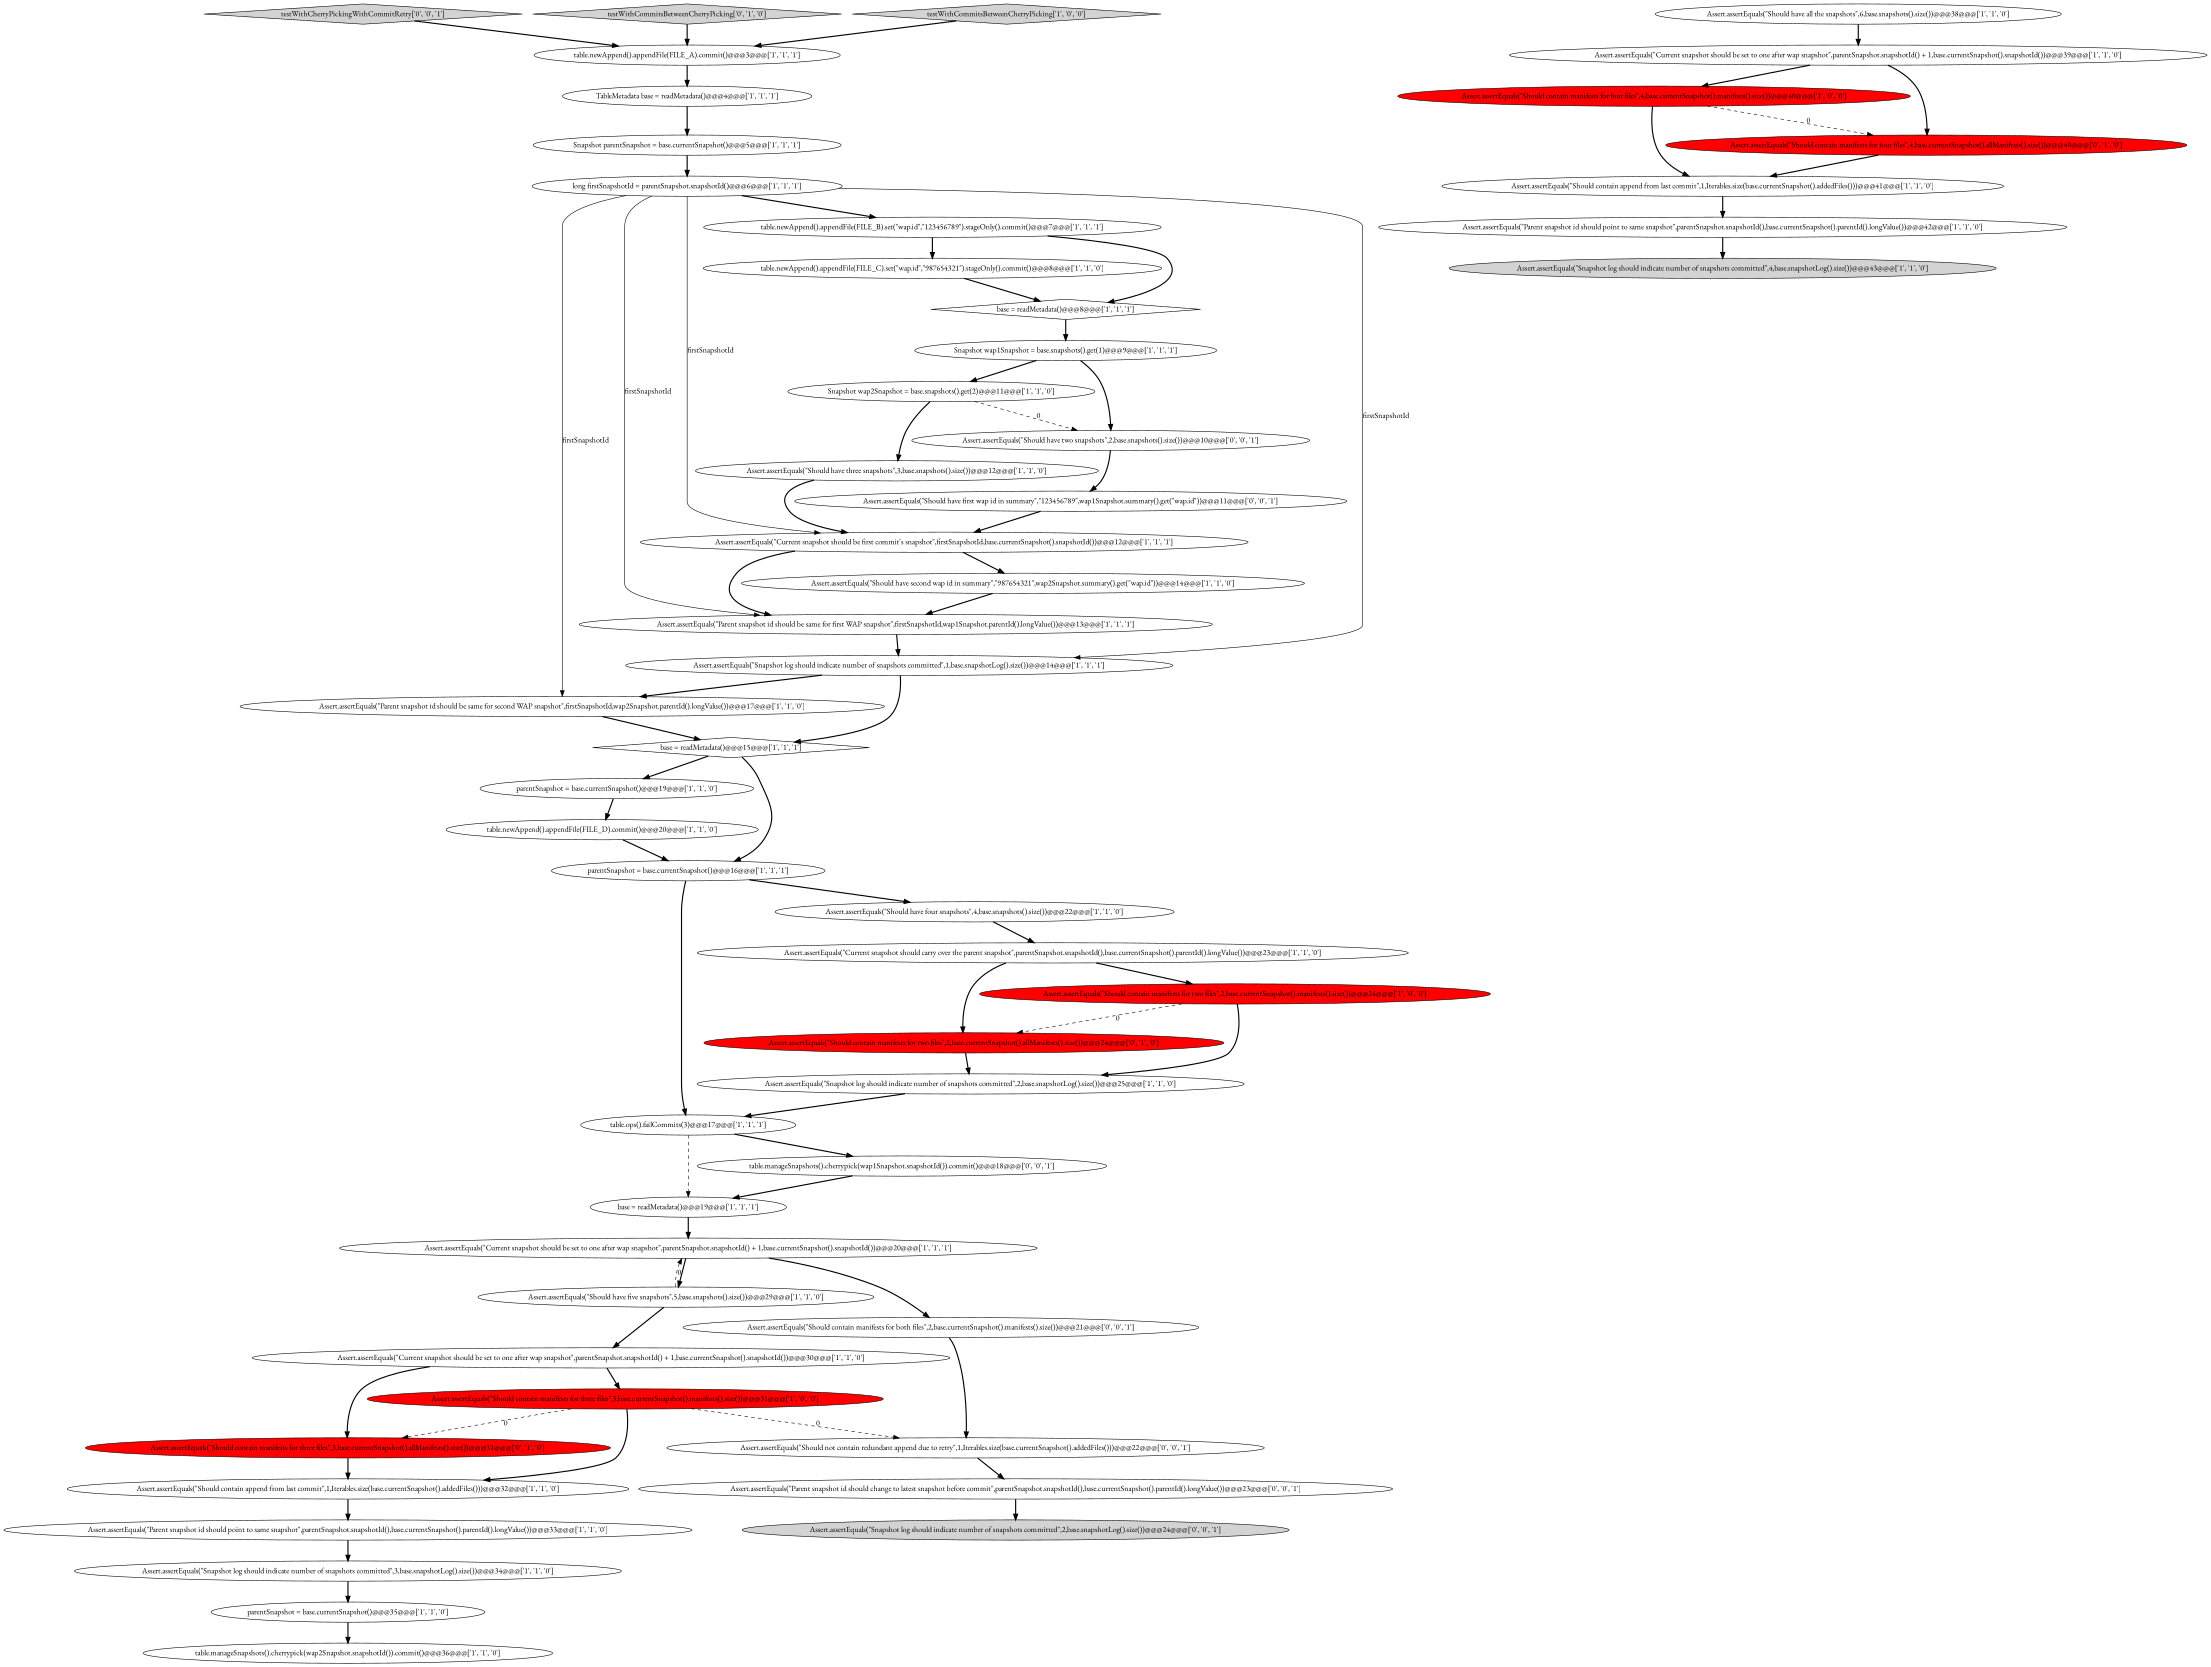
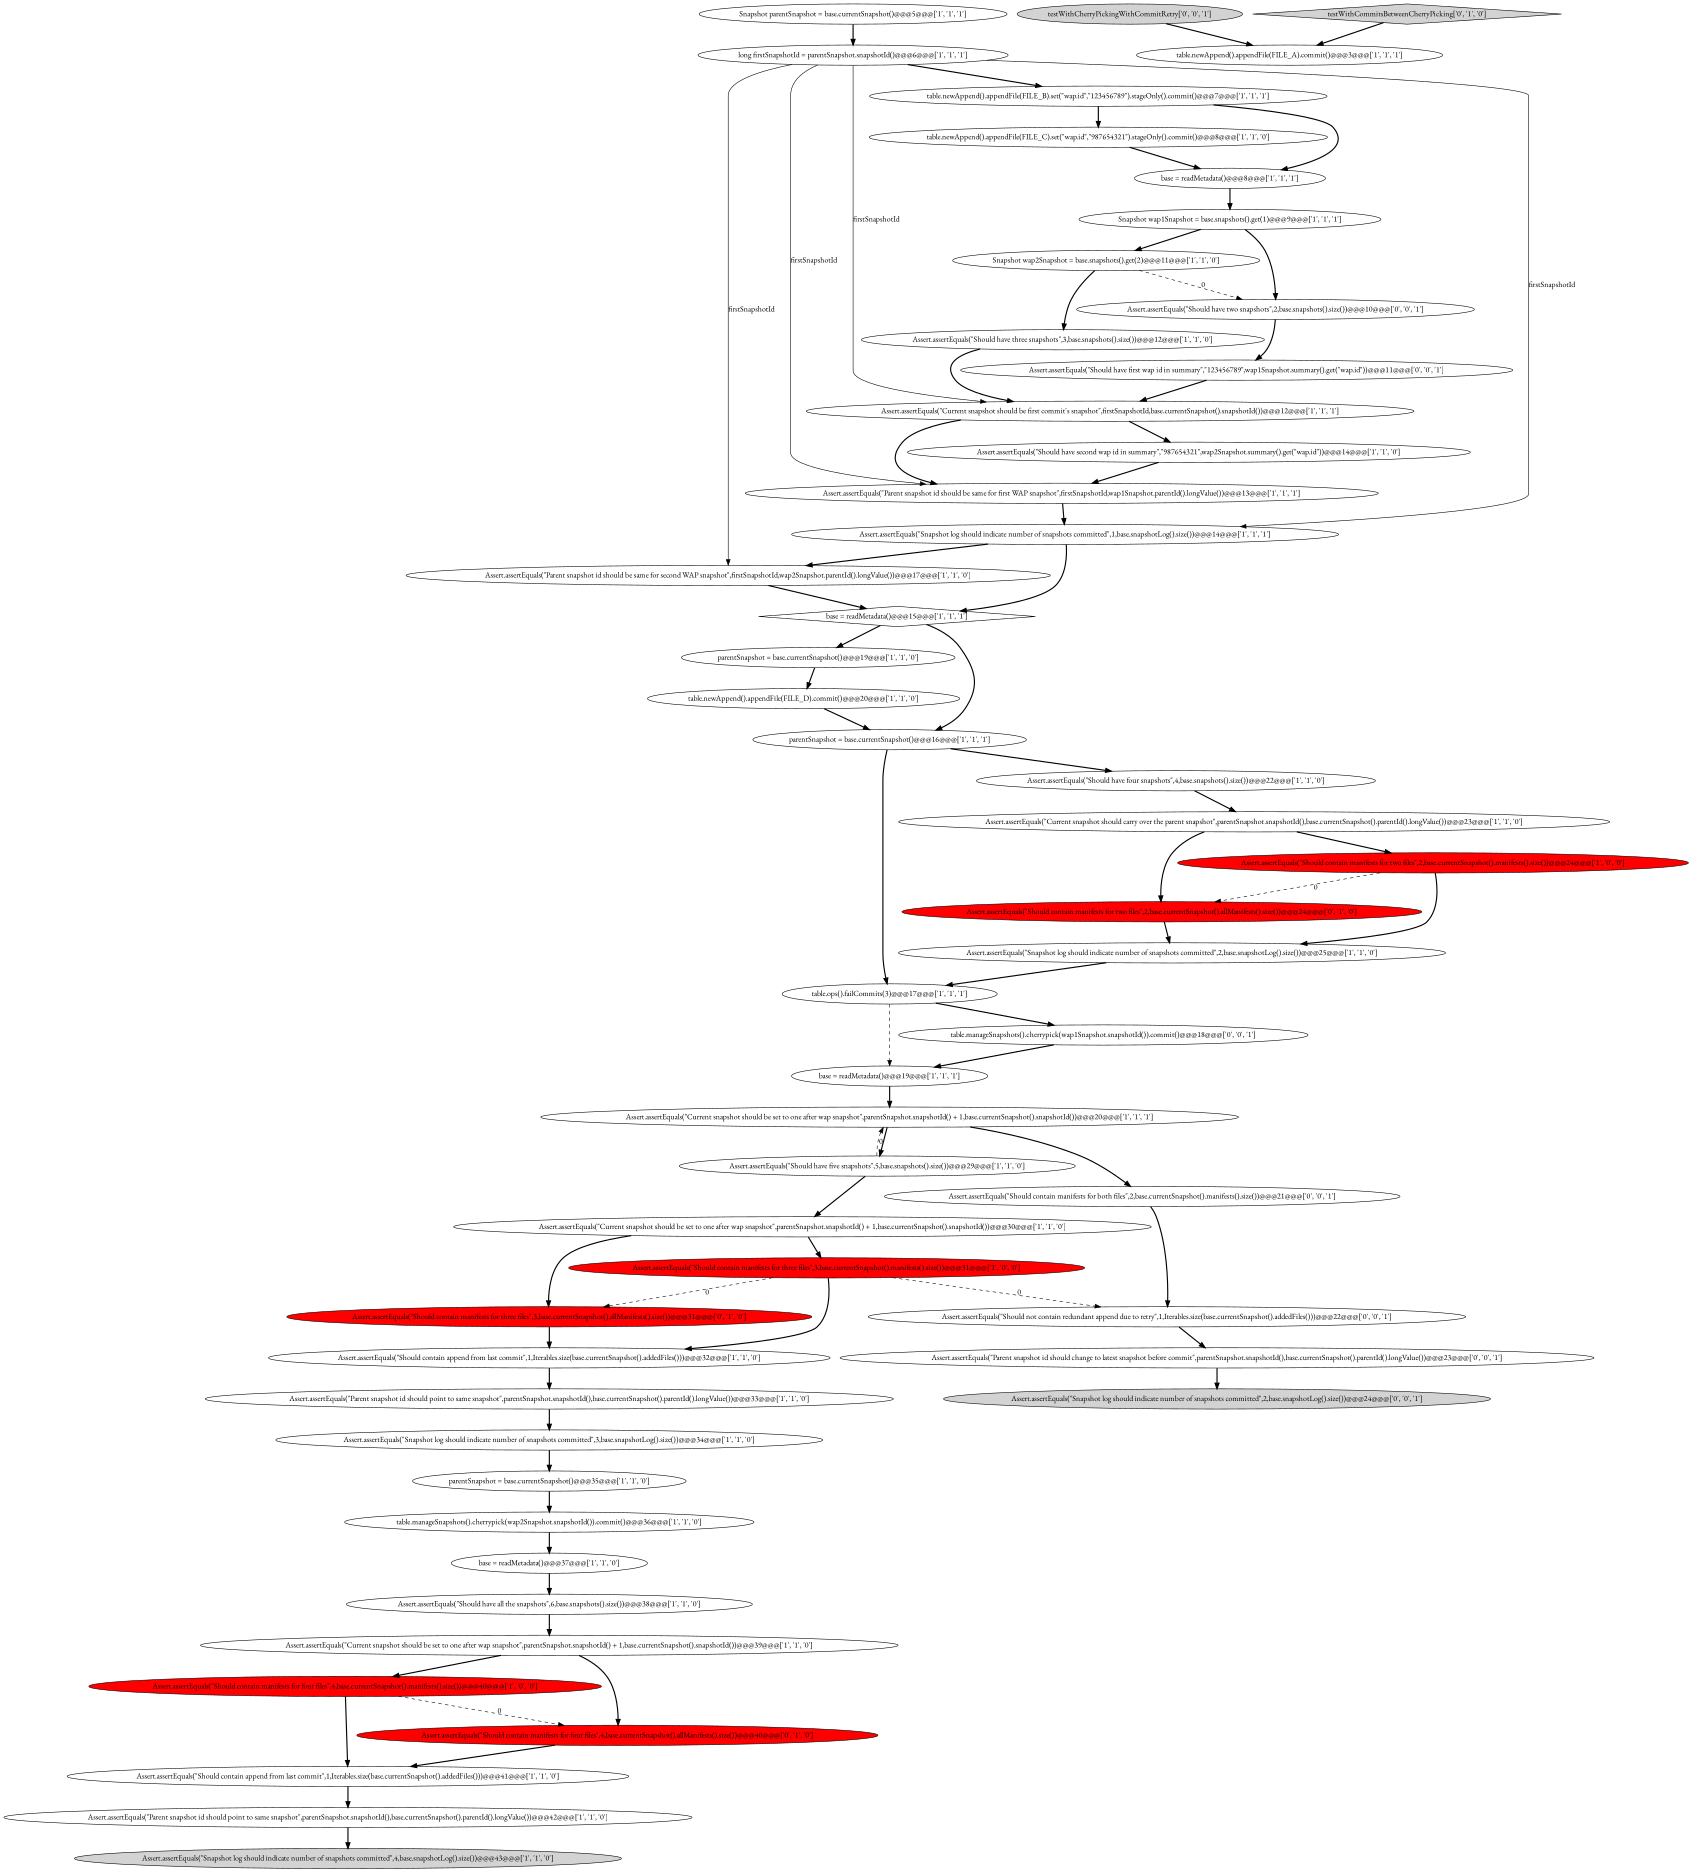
  digraph {
    fontname="EB Garamond"
    node [fillcolor=white fontname="EB Garamond" shape=ellipse style=filled]
    edge [fontname="EB Garamond" style=bold]
    n1 [label="Snapshot wap2Snapshot = base.snapshots().get(2)@@@11@@@['1', '1', '0']"]
    n2 [label="Assert.assertEquals(\"Should have three snapshots\",3,base.snapshots().size())@@@12@@@['1', '1', '0']"]
    n3 [label="Assert.assertEquals(\"Should have two snapshots\",2,base.snapshots().size())@@@10@@@['0', '0', '1']"]
    n4 [label="Assert.assertEquals(\"Current snapshot should be first commit's snapshot\",firstSnapshotId,base.currentSnapshot().snapshotId())@@@12@@@['1', '1', '1']"]
    n5 [label="Assert.assertEquals(\"Should have first wap id in summary\",\"123456789\",wap1Snapshot.summary().get(\"wap.id\"))@@@11@@@['0', '0', '1']"]
    n6 [label="parentSnapshot = base.currentSnapshot()@@@19@@@['1', '1', '0']"]
    n7 [label="table.newAppend().appendFile(FILE_D).commit()@@@20@@@['1', '1', '0']"]
    n8 [label="parentSnapshot = base.currentSnapshot()@@@16@@@['1', '1', '1']"]
    n9 [label="Snapshot parentSnapshot = base.currentSnapshot()@@@5@@@['1', '1', '1']"]
    n10 [label="long firstSnapshotId = parentSnapshot.snapshotId()@@@6@@@['1', '1', '1']"]
    n11 [label="Assert.assertEquals(\"Parent snapshot id should be same for first WAP snapshot\",firstSnapshotId,wap1Snapshot.parentId().longValue())@@@13@@@['1', '1', '1']"]
    n12 [label="Assert.assertEquals(\"Parent snapshot id should be same for second WAP snapshot\",firstSnapshotId,wap2Snapshot.parentId().longValue())@@@17@@@['1', '1', '0']"]
    n13 [label="Assert.assertEquals(\"Snapshot log should indicate number of snapshots committed\",1,base.snapshotLog().size())@@@14@@@['1', '1', '1']"]
    n14 [label="table.newAppend().appendFile(FILE_B).set(\"wap.id\",\"123456789\").stageOnly().commit()@@@7@@@['1', '1', '1']"]
    n15 [label="Assert.assertEquals(\"Current snapshot should be set to one after wap snapshot\",parentSnapshot.snapshotId() + 1,base.currentSnapshot().snapshotId())@@@39@@@['1', '1', '0']"]
    n16 [fillcolor=red label="Assert.assertEquals(\"Should contain manifests for four files\",4,base.currentSnapshot().manifests().size())@@@40@@@['1', '0', '0']"]
    n17 [fillcolor=red label="Assert.assertEquals(\"Should contain manifests for four files\",4,base.currentSnapshot().allManifests().size())@@@40@@@['0', '1', '0']"]
    n18 [label="Assert.assertEquals(\"Should contain append from last commit\",1,Iterables.size(base.currentSnapshot().addedFiles()))@@@41@@@['1', '1', '0']"]
    n19 [label="Assert.assertEquals(\"Should have five snapshots\",5,base.snapshots().size())@@@29@@@['1', '1', '0']"]
    n20 [label="Assert.assertEquals(\"Current snapshot should be set to one after wap snapshot\",parentSnapshot.snapshotId() + 1,base.currentSnapshot().snapshotId())@@@30@@@['1', '1', '0']"]
    n21 [label="Assert.assertEquals(\"Current snapshot should be set to one after wap snapshot\",parentSnapshot.snapshotId() + 1,base.currentSnapshot().snapshotId())@@@20@@@['1', '1', '1']"]
    n22 [fillcolor=red label="Assert.assertEquals(\"Should contain manifests for three files\",3,base.currentSnapshot().allManifests().size())@@@31@@@['0', '1', '0']"]
    n23 [fillcolor=red label="Assert.assertEquals(\"Should contain manifests for three files\",3,base.currentSnapshot().manifests().size())@@@31@@@['1', '0', '0']"]
    n24 [label="Assert.assertEquals(\"Should contain manifests for both files\",2,base.currentSnapshot().manifests().size())@@@21@@@['0', '0', '1']"]
    n25 [label="base = readMetadata()@@@15@@@['1', '1', '1']" shape=diamond]
    n26 [label="table.ops().failCommits(3)@@@17@@@['1', '1', '1']"]
    n27 [label="Assert.assertEquals(\"Should have four snapshots\",4,base.snapshots().size())@@@22@@@['1', '1', '0']"]
    n28 [label="Assert.assertEquals(\"Should have second wap id in summary\",\"987654321\",wap2Snapshot.summary().get(\"wap.id\"))@@@14@@@['1', '1', '0']"]
    n29 [label="Snapshot wap1Snapshot = base.snapshots().get(1)@@@9@@@['1', '1', '1']"]
    n30 [label="Assert.assertEquals(\"Current snapshot should carry over the parent snapshot\",parentSnapshot.snapshotId(),base.currentSnapshot().parentId().longValue())@@@23@@@['1', '1', '0']"]
    n31 [fillcolor=red label="Assert.assertEquals(\"Should contain manifests for two files\",2,base.currentSnapshot().manifests().size())@@@24@@@['1', '0', '0']"]
    n32 [fillcolor=red label="Assert.assertEquals(\"Should contain manifests for two files\",2,base.currentSnapshot().allManifests().size())@@@24@@@['0', '1', '0']"]
    n33 [label="Assert.assertEquals(\"Snapshot log should indicate number of snapshots committed\",2,base.snapshotLog().size())@@@25@@@['1', '1', '0']"]
-   n34 [label="TableMetadata base = readMetadata()@@@4@@@['1', '1', '1']"]
    n35 [label="base = readMetadata()@@@19@@@['1', '1', '1']"]
    n36 [label="table.manageSnapshots().cherrypick(wap1Snapshot.snapshotId()).commit()@@@18@@@['0', '0', '1']"]
-   n37 [fillcolor=lightgray label="testWithCherryPickingWithCommitRetry['0', '0', '1']" shape=diamond]
+   n37 [fillcolor=lightgray label="testWithCherryPickingWithCommitRetry['0', '0', '1']"]
    n38 [label="table.newAppend().appendFile(FILE_A).commit()@@@3@@@['1', '1', '1']"]
    n39 [label="Assert.assertEquals(\"Parent snapshot id should change to latest snapshot before commit\",parentSnapshot.snapshotId(),base.currentSnapshot().parentId().longValue())@@@23@@@['0', '0', '1']"]
    n40 [fillcolor=lightgray label="Assert.assertEquals(\"Snapshot log should indicate number of snapshots committed\",2,base.snapshotLog().size())@@@24@@@['0', '0', '1']"]
    n41 [fillcolor=lightgray label="testWithCommitsBetweenCherryPicking['0', '1', '0']" shape=diamond]
    n42 [label="Assert.assertEquals(\"Should contain append from last commit\",1,Iterables.size(base.currentSnapshot().addedFiles()))@@@32@@@['1', '1', '0']"]
    n43 [label="Assert.assertEquals(\"Parent snapshot id should point to same snapshot\",parentSnapshot.snapshotId(),base.currentSnapshot().parentId().longValue())@@@33@@@['1', '1', '0']"]
    n44 [label="Assert.assertEquals(\"Snapshot log should indicate number of snapshots committed\",3,base.snapshotLog().size())@@@34@@@['1', '1', '0']"]
    n45 [label="parentSnapshot = base.currentSnapshot()@@@35@@@['1', '1', '0']"]
    n46 [label="table.manageSnapshots().cherrypick(wap2Snapshot.snapshotId()).commit()@@@36@@@['1', '1', '0']"]
+   n47 [label="base = readMetadata()@@@37@@@['1', '1', '0']"]
    n48 [label="Assert.assertEquals(\"Should have all the snapshots\",6,base.snapshots().size())@@@38@@@['1', '1', '0']"]
    n49 [label="Assert.assertEquals(\"Should not contain redundant append due to retry\",1,Iterables.size(base.currentSnapshot().addedFiles()))@@@22@@@['0', '0', '1']"]
    n50 [label="Assert.assertEquals(\"Parent snapshot id should point to same snapshot\",parentSnapshot.snapshotId(),base.currentSnapshot().parentId().longValue())@@@42@@@['1', '1', '0']"]
-   n51 [fillcolor=lightgray label="testWithCommitsBetweenCherryPicking['1', '0', '0']" shape=diamond]
    n52 [fillcolor=lightgray label="Assert.assertEquals(\"Snapshot log should indicate number of snapshots committed\",4,base.snapshotLog().size())@@@43@@@['1', '1', '0']"]
-   n53 [label="base = readMetadata()@@@8@@@['1', '1', '1']" shape=diamond]
+   n53 [label="base = readMetadata()@@@8@@@['1', '1', '1']"]
    n54 [label="table.newAppend().appendFile(FILE_C).set(\"wap.id\",\"987654321\").stageOnly().commit()@@@8@@@['1', '1', '0']"]
    n1 -> n2
    n1 -> n3 [label=0 style=dashed]
    n2 -> n4
    n3 -> n5
    n4 -> n11
    n4 -> n28
    n5 -> n4
    n6 -> n7
    n7 -> n8
    n8 -> n26
    n8 -> n27
    n9 -> n10
    n10 -> n4 [label=firstSnapshotId style=solid]
    n10 -> n11 [label=firstSnapshotId style=solid]
    n10 -> n12 [label=firstSnapshotId style=solid]
    n10 -> n13 [label=firstSnapshotId style=solid]
    n10 -> n14
    n11 -> n13
    n12 -> n25
    n13 -> n12
    n13 -> n25
    n14 -> n53
    n14 -> n54
    n15 -> n16
    n15 -> n17
    n16 -> n17 [label=0 style=dashed]
    n16 -> n18
    n17 -> n18
    n18 -> n50
    n19 -> n20
    n19 -> n21 [label=0 style=dashed]
    n20 -> n22
    n20 -> n23
    n21 -> n19
    n21 -> n24
    n22 -> n42
    n23 -> n22 [label=0 style=dashed]
    n23 -> n42
    n23 -> n49 [label=0 style=dashed]
    n24 -> n49
    n25 -> n6
    n25 -> n8
    n26 -> n35 [style=dashed]
    n26 -> n36
    n27 -> n30
    n28 -> n11
    n29 -> n1
    n29 -> n3
    n30 -> n31
    n30 -> n32
    n31 -> n32 [label=0 style=dashed]
    n31 -> n33
    n32 -> n33
    n33 -> n26
-   n34 -> n9
    n35 -> n21
    n36 -> n35
    n37 -> n38
-   n38 -> n34
    n39 -> n40
    n41 -> n38
    n42 -> n43
    n43 -> n44
    n44 -> n45
    n45 -> n46
+   n46 -> n47
+   n47 -> n48
    n48 -> n15
    n49 -> n39
    n50 -> n52
-   n51 -> n38
    n53 -> n29
    n54 -> n53
  }
